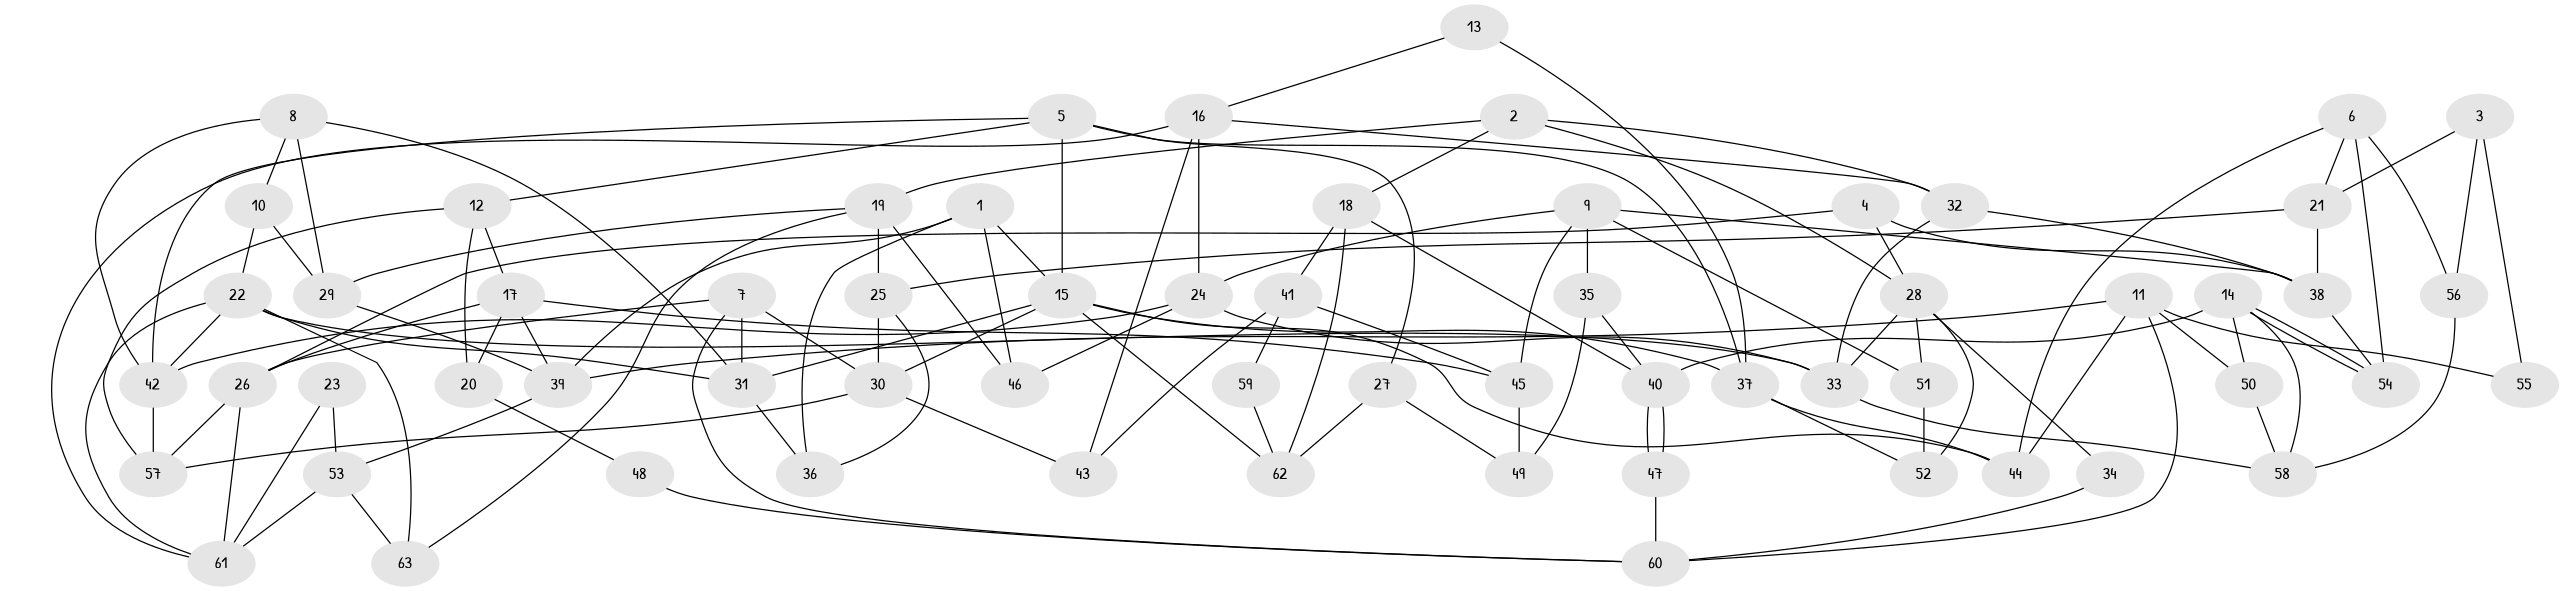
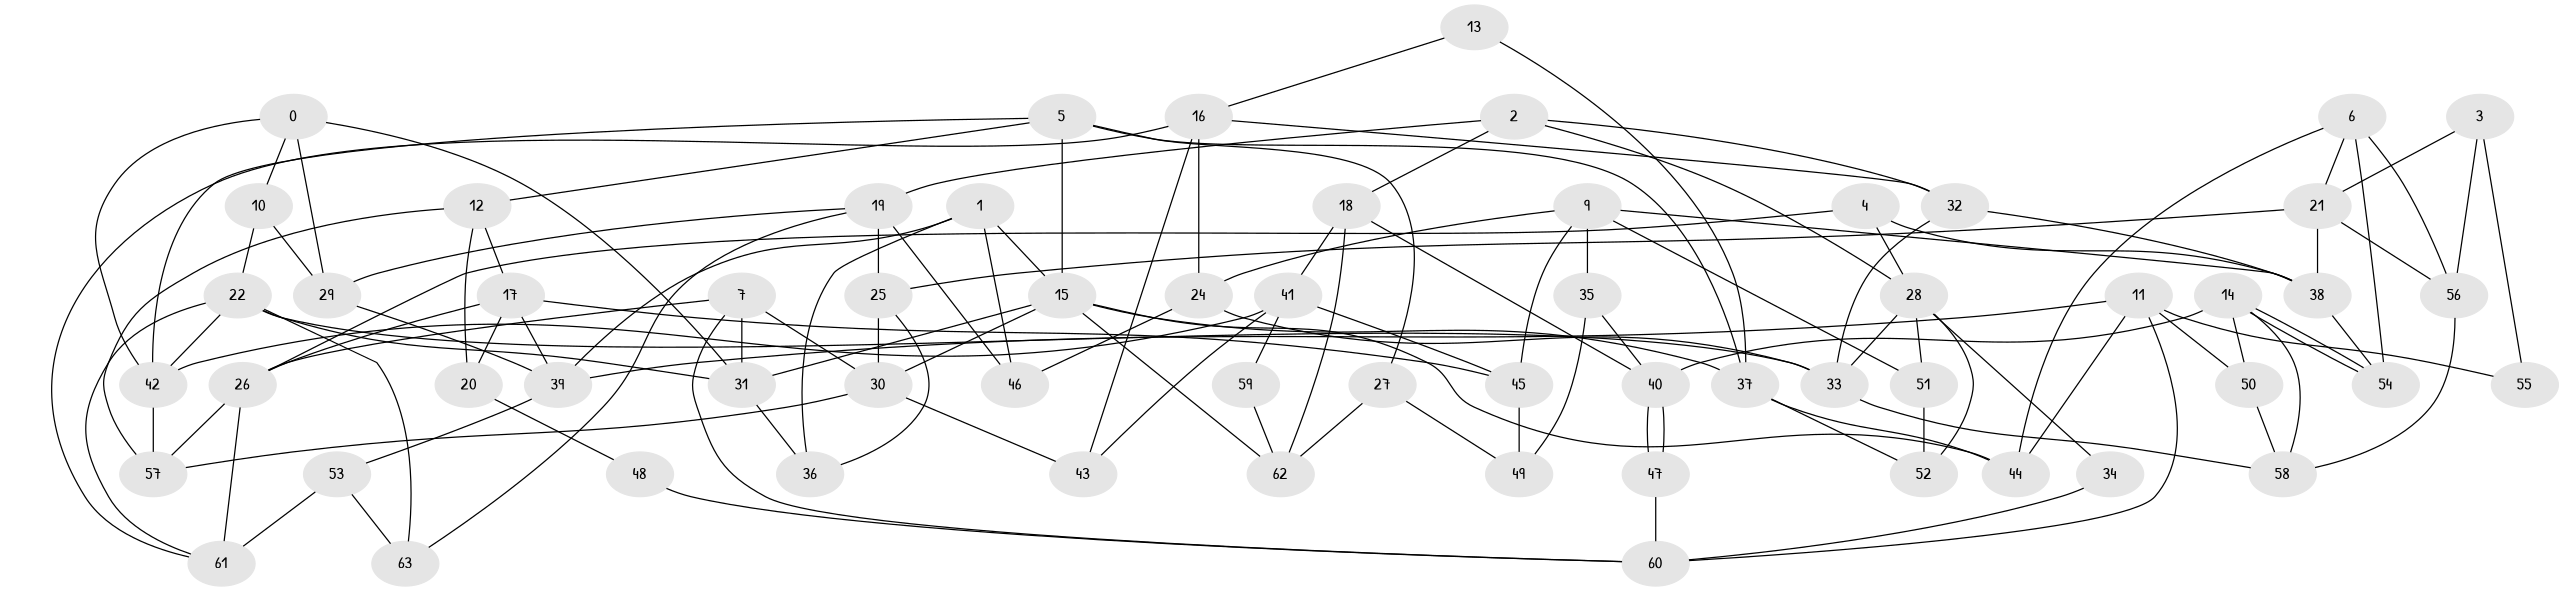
  graph {
    fontname="Patrick Hand"
    node [color=gray90 fontname="Patrick Hand" style=filled]
    edge [fontname="Patrick Hand"]
    1
    15
    36
    39
    46
    37
    44
    30
    31
    62
    53
    2
    18
    19
    28
    32
    40
    41
    29
    25
    63
    51
    33
    34
    52
    38
    3
    21
    55
    56
    58
    4
    26
    57
    61
    54
    5
    12
    27
    42
    17
    20
    49
    6
    7
    60
    43
-   8
+   8 [label=0]
    10
    22
    9
    24
    35
    45
    11
    50
    48
    13
    16
    14
    47
    59
-   23
    1 -- 15
    1 -- 36
    1 -- 39
    1 -- 46
    15 -- 37
    15 -- 44
    15 -- 30
    15 -- 31
    15 -- 62
    39 -- 53
    37 -- 44
    37 -- 52
    30 -- 57
    30 -- 43
    31 -- 36
    53 -- 63
    53 -- 61
    2 -- 18
    2 -- 19
    2 -- 28
    2 -- 32
    18 -- 62
    18 -- 40
    18 -- 41
    19 -- 46
    19 -- 29
    19 -- 25
    19 -- 63
    28 -- 51
    28 -- 33
    28 -- 34
    28 -- 52
    32 -- 33
    32 -- 38
    40 -- 47
    40 -- 47
    41 -- 43
    41 -- 45
    41 -- 59
    29 -- 39
    25 -- 36
    25 -- 30
    51 -- 52
    33 -- 58
    34 -- 60
    38 -- 54
    3 -- 21
    3 -- 55
    3 -- 56
    21 -- 25
    21 -- 38
+   21 -- 56
    56 -- 58
    4 -- 28
    4 -- 38
    4 -- 26
    26 -- 57
    26 -- 61
    5 -- 15
    5 -- 37
    5 -- 12
    5 -- 27
    5 -- 42
    12 -- 57
    12 -- 17
    12 -- 20
    27 -- 62
    27 -- 49
    42 -- 57
    17 -- 39
    17 -- 26
    17 -- 20
    17 -- 45
    20 -- 48
    6 -- 44
    6 -- 21
    6 -- 56
    6 -- 54
    7 -- 30
    7 -- 31
    7 -- 26
    7 -- 60
    8 -- 31
    8 -- 29
    8 -- 42
    8 -- 10
    10 -- 29
    10 -- 22
    22 -- 31
    22 -- 63
    22 -- 33
    22 -- 61
    22 -- 42
    9 -- 51
    9 -- 38
    9 -- 24
    9 -- 35
    9 -- 45
    24 -- 46
    24 -- 33
-   24 -- 42
+   41 -- 42
    35 -- 40
    35 -- 49
    45 -- 49
    11 -- 39
    11 -- 44
    11 -- 55
    11 -- 60
    11 -- 50
    50 -- 58
    48 -- 60
    13 -- 37
    13 -- 16
    16 -- 32
    16 -- 61
    16 -- 43
    16 -- 24
    14 -- 40
    14 -- 58
    14 -- 54
    14 -- 54
    14 -- 50
    47 -- 60
    59 -- 62
-   23 -- 53
-   23 -- 61
  }
